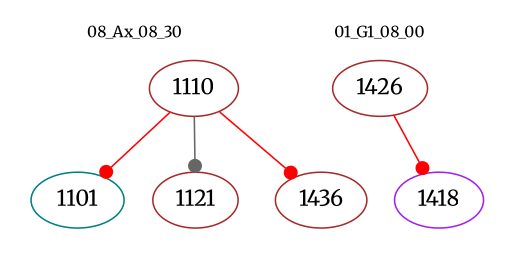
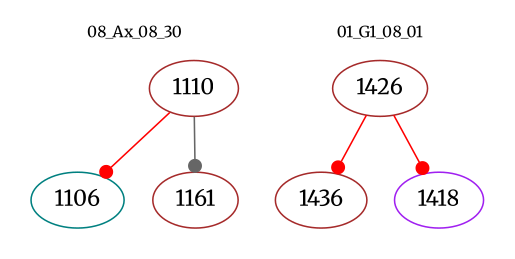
  digraph {
    fontname=Merriweather
    node [color=brown fontname=Merriweather]
    edge [arrowhead=dot color=red fontname=Merriweather]
    n1 [label=1110]
-   n2 [color=teal label=1101]
-   n3 [label=1121]
+   n2 [color=teal label=1106]
+   n3 [label=1161]
    n4 [label=1426]
    n5 [color=purple label=1418]
    n6 [label=1436]
    subgraph cluster_1 {
      color=white
      fontsize=10
      label="08_Ax_08_30"
      n1
      n2
      n3
    }
    subgraph cluster_2 {
      color=white
      fontsize=10
-     label="01_G1_08_00"
+     label="01_G1_08_01"
      n4
      n5
      n6
    }
    n1 -> n2
    n1 -> n3 [color=gray40]
    n4 -> n5
-   n1 -> n6
+   n4 -> n6
  }
